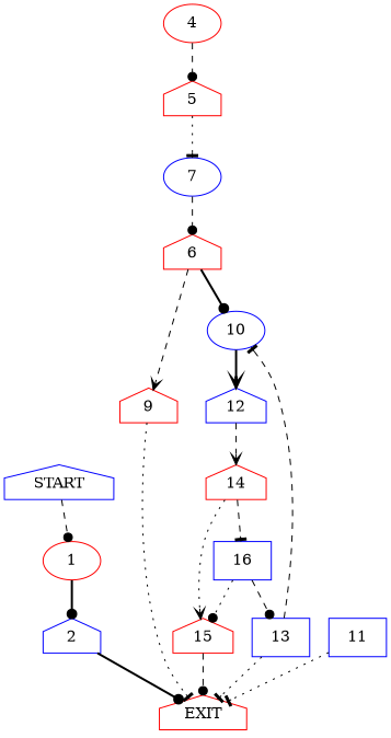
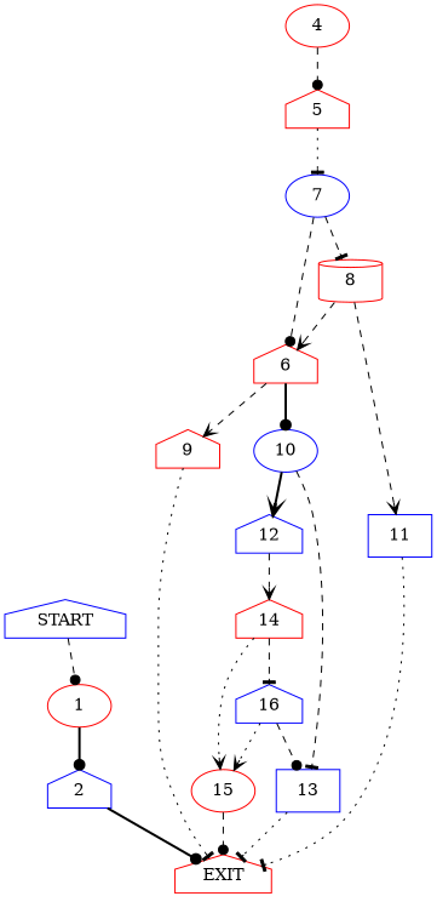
  digraph {
    node [color=red shape=house]
    edge [arrowhead=dot style=dashed]
    n1 [color=blue label=START]
    1 [shape=ellipse]
    2 [color=blue]
    n4 [label=EXIT]
    4 [shape=ellipse]
    5
    7 [color=blue shape=ellipse]
    6
    9
    10 [color=blue shape=ellipse]
+   8 [shape=cylinder]
    12 [color=blue]
    13 [color=blue shape=box]
    11 [color=blue shape=box]
    14
-   15
-   16 [color=blue shape=box]
+   15 [shape=ellipse]
+   16 [color=blue]
    n1 -> 1
    1 -> 2 [style=bold]
    2 -> n4 [style=bold]
    4 -> 5
    5 -> 7 [arrowhead=tee style=dotted]
    7 -> 6
+   7 -> 8 [arrowhead=tee]
    6 -> 9 [arrowhead=vee]
    6 -> 10 [style=bold]
    9 -> n4 [arrowhead=tee style=dotted]
    10 -> 12 [arrowhead=vee style=bold]
-   13 -> 10 [arrowhead=tee]
+   10 -> 13 [arrowhead=tee]
+   8 -> 6 [arrowhead=vee]
+   8 -> 11 [arrowhead=vee]
    12 -> 14 [arrowhead=vee]
    13 -> n4 [arrowhead=tee style=dotted]
    11 -> n4 [arrowhead=tee style=dotted]
    14 -> 15 [arrowhead=vee style=dotted]
    14 -> 16 [arrowhead=tee]
    15 -> n4
    16 -> 13
-   16 -> 15 [style=dotted]
+   16 -> 15 [arrowhead=vee style=dotted]
  }
